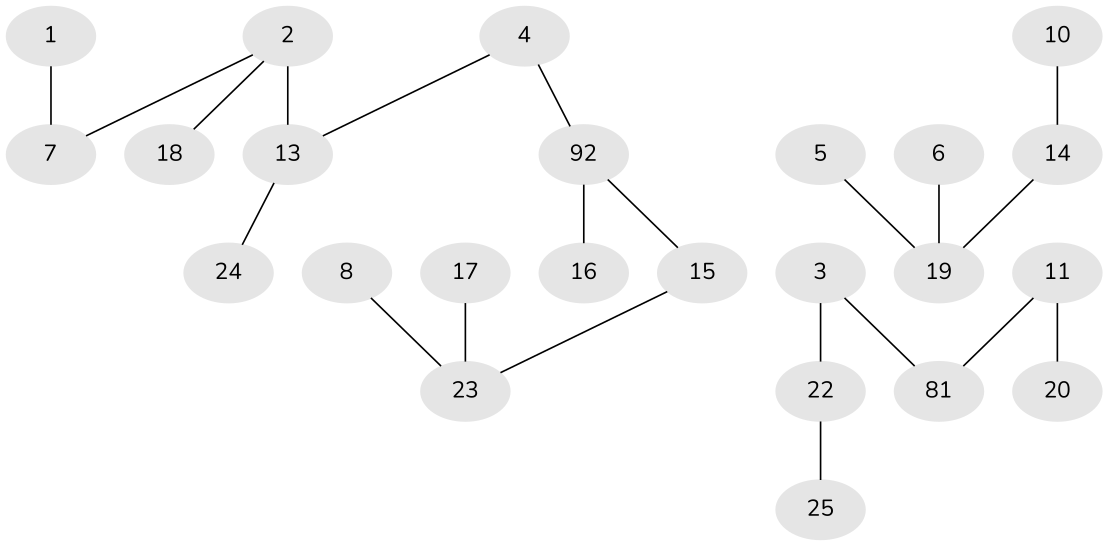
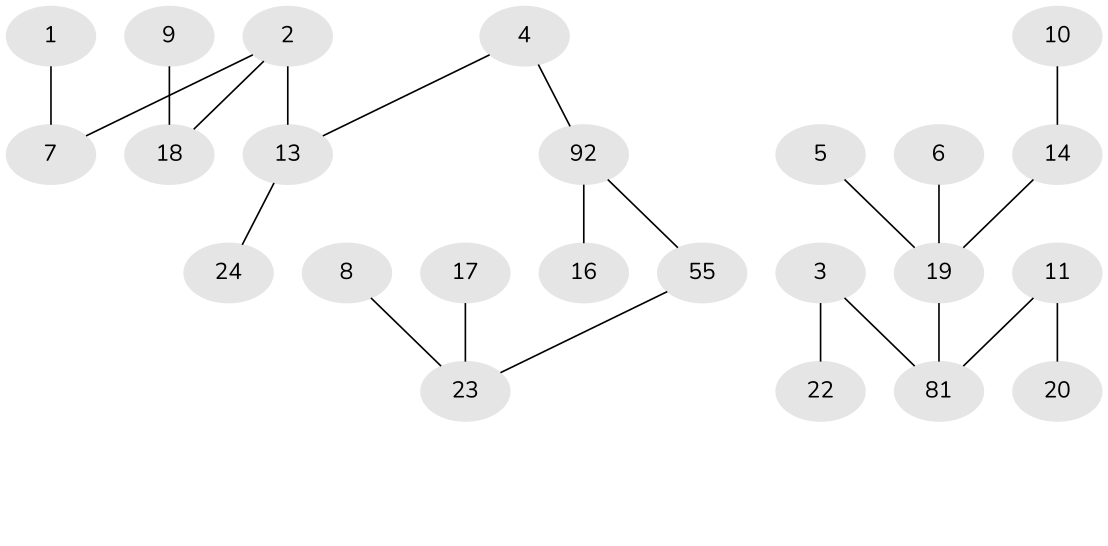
  graph {
    fontname=Nunito
    node [color=gray90 fontname=Nunito style=filled]
    edge [fontname=Nunito weight=1.0]
    1
    7
    2
    13
    18
    24
    n7 [label=81]
    3
    22
    4
    n11 [label=92]
-   15
+   15 [label=55]
    16
    19
    5
    6
    8
    23
+   9
    10
    14
    11
    20
    17
-   25
    1 -- 7
    2 -- 7
    2 -- 13
    2 -- 18
    13 -- 24
    3 -- n7
    3 -- 22
-   22 -- 25
    4 -- 13
    4 -- n11
    n11 -- 15
    n11 -- 16
    15 -- 23
+   19 -- n7
    5 -- 19
    6 -- 19
    8 -- 23
+   9 -- 18
    10 -- 14
    14 -- 19
    11 -- n7
    11 -- 20
    17 -- 23
  }
